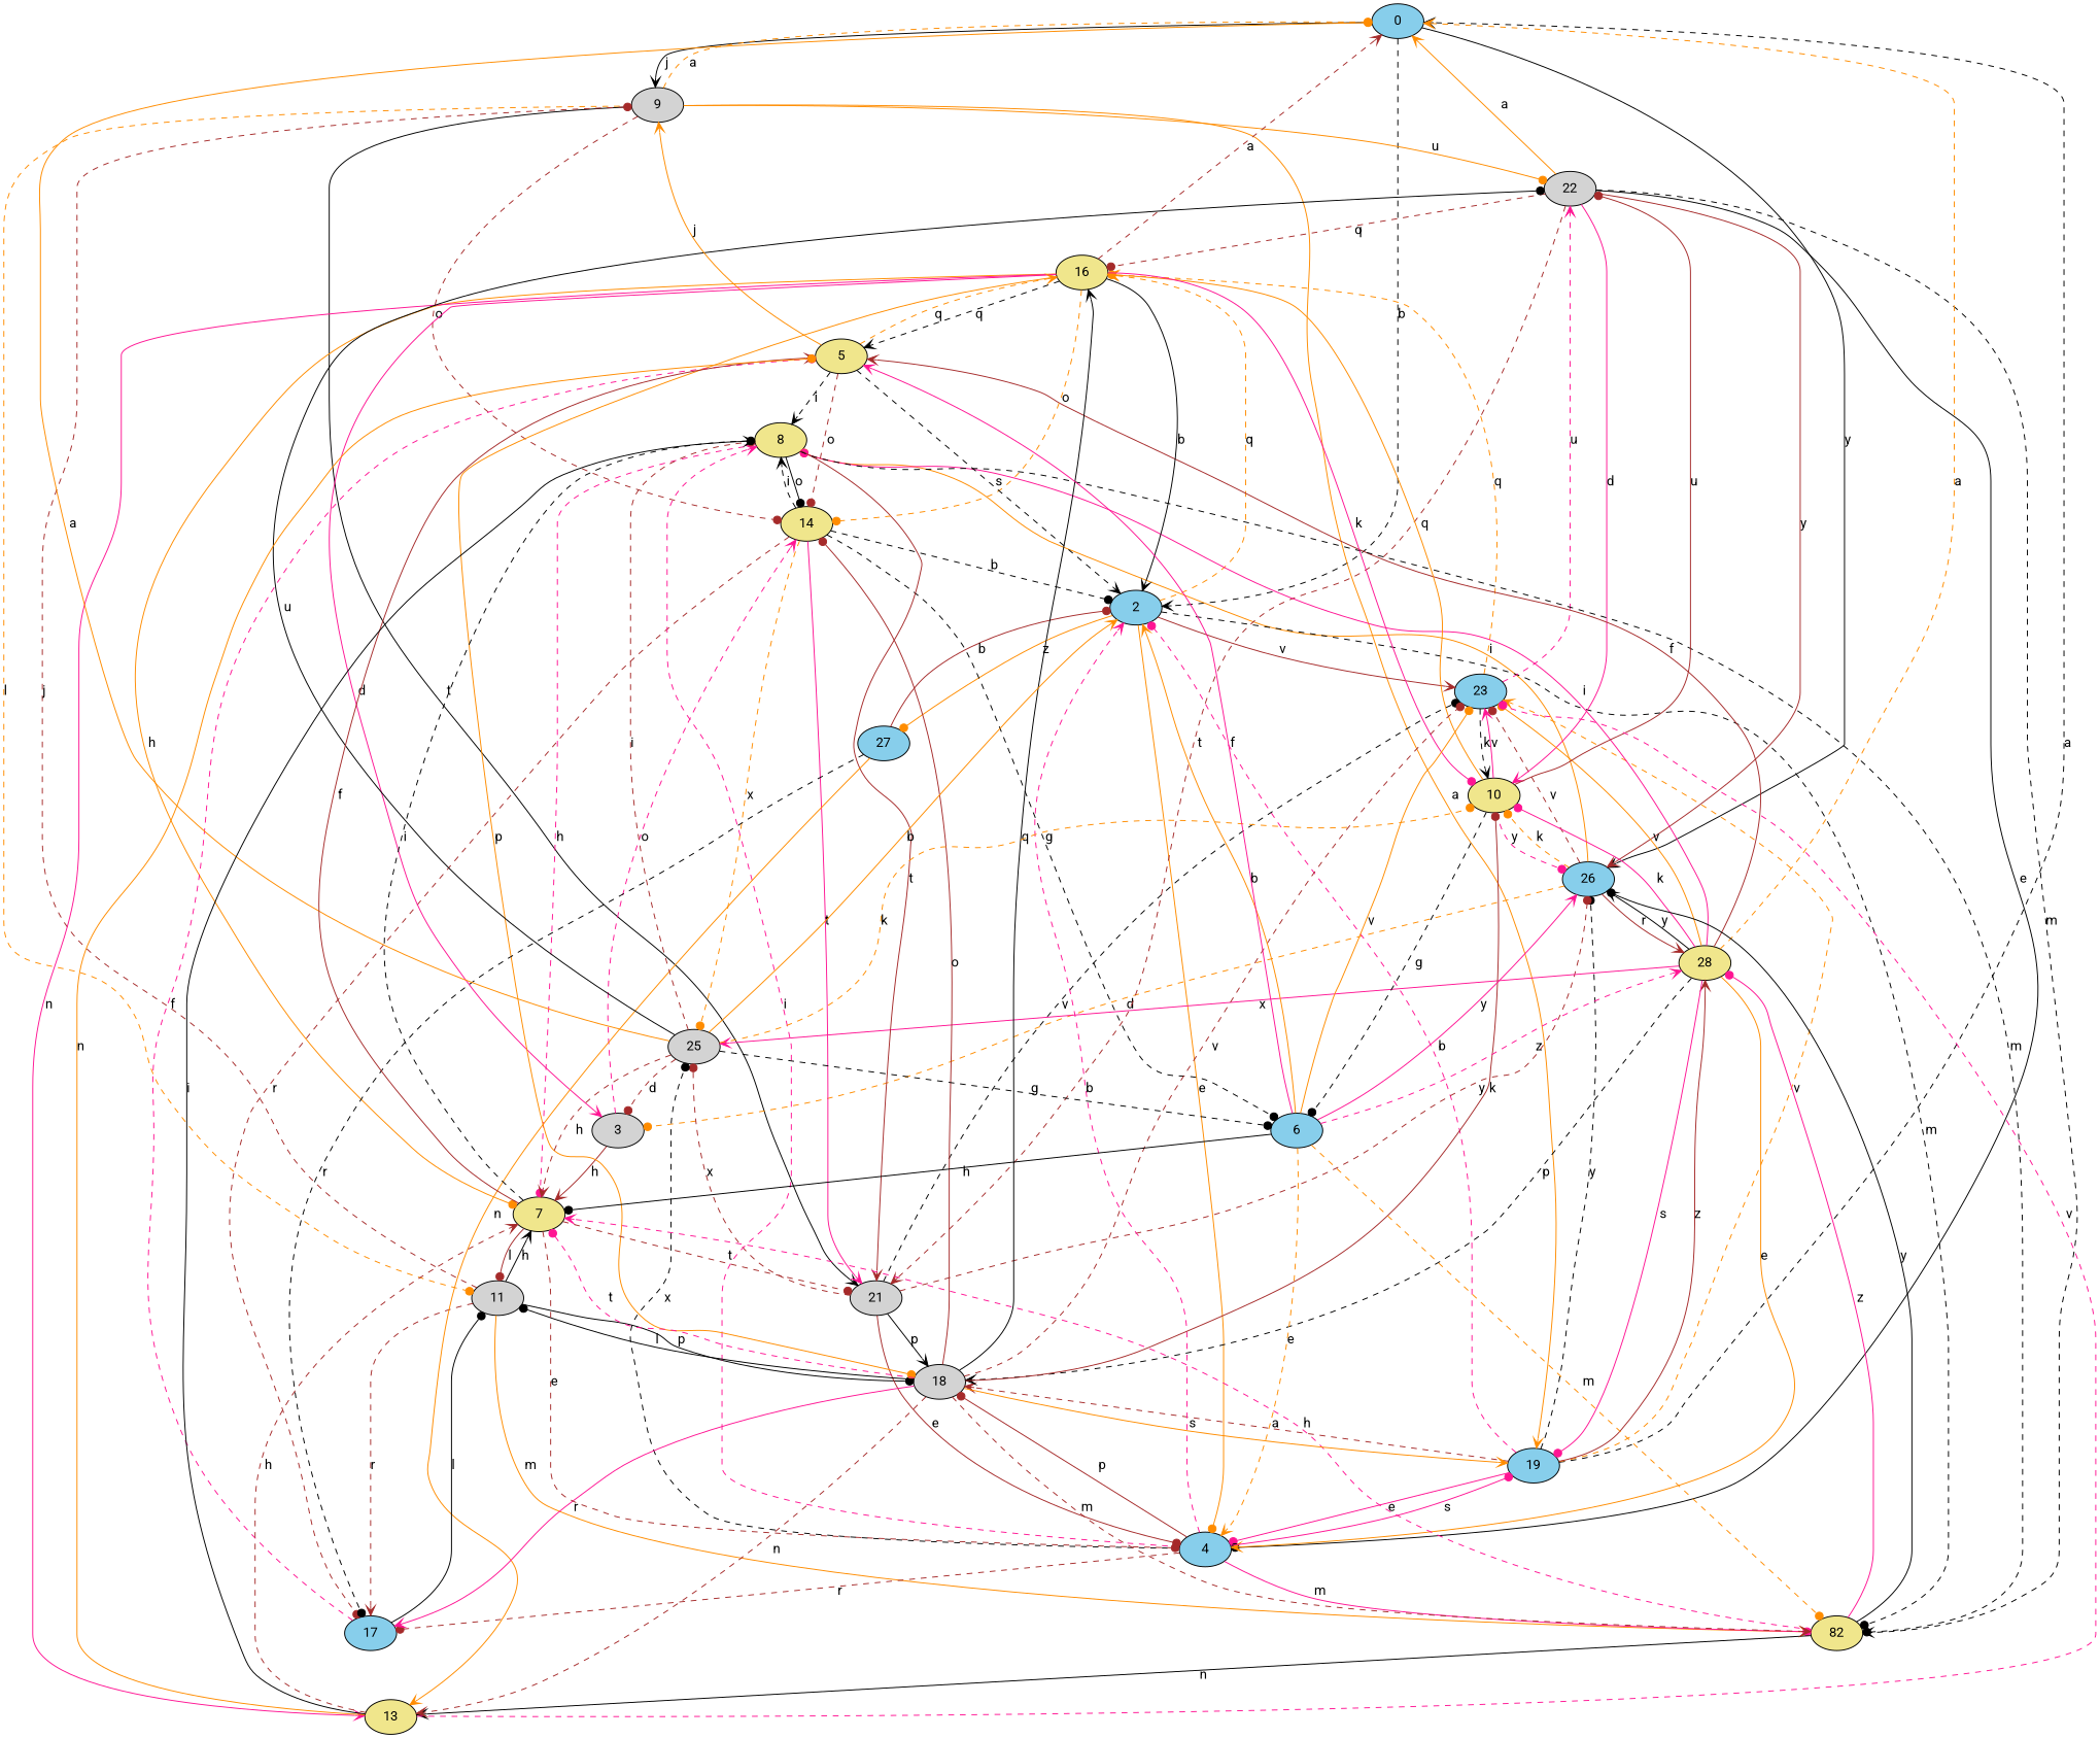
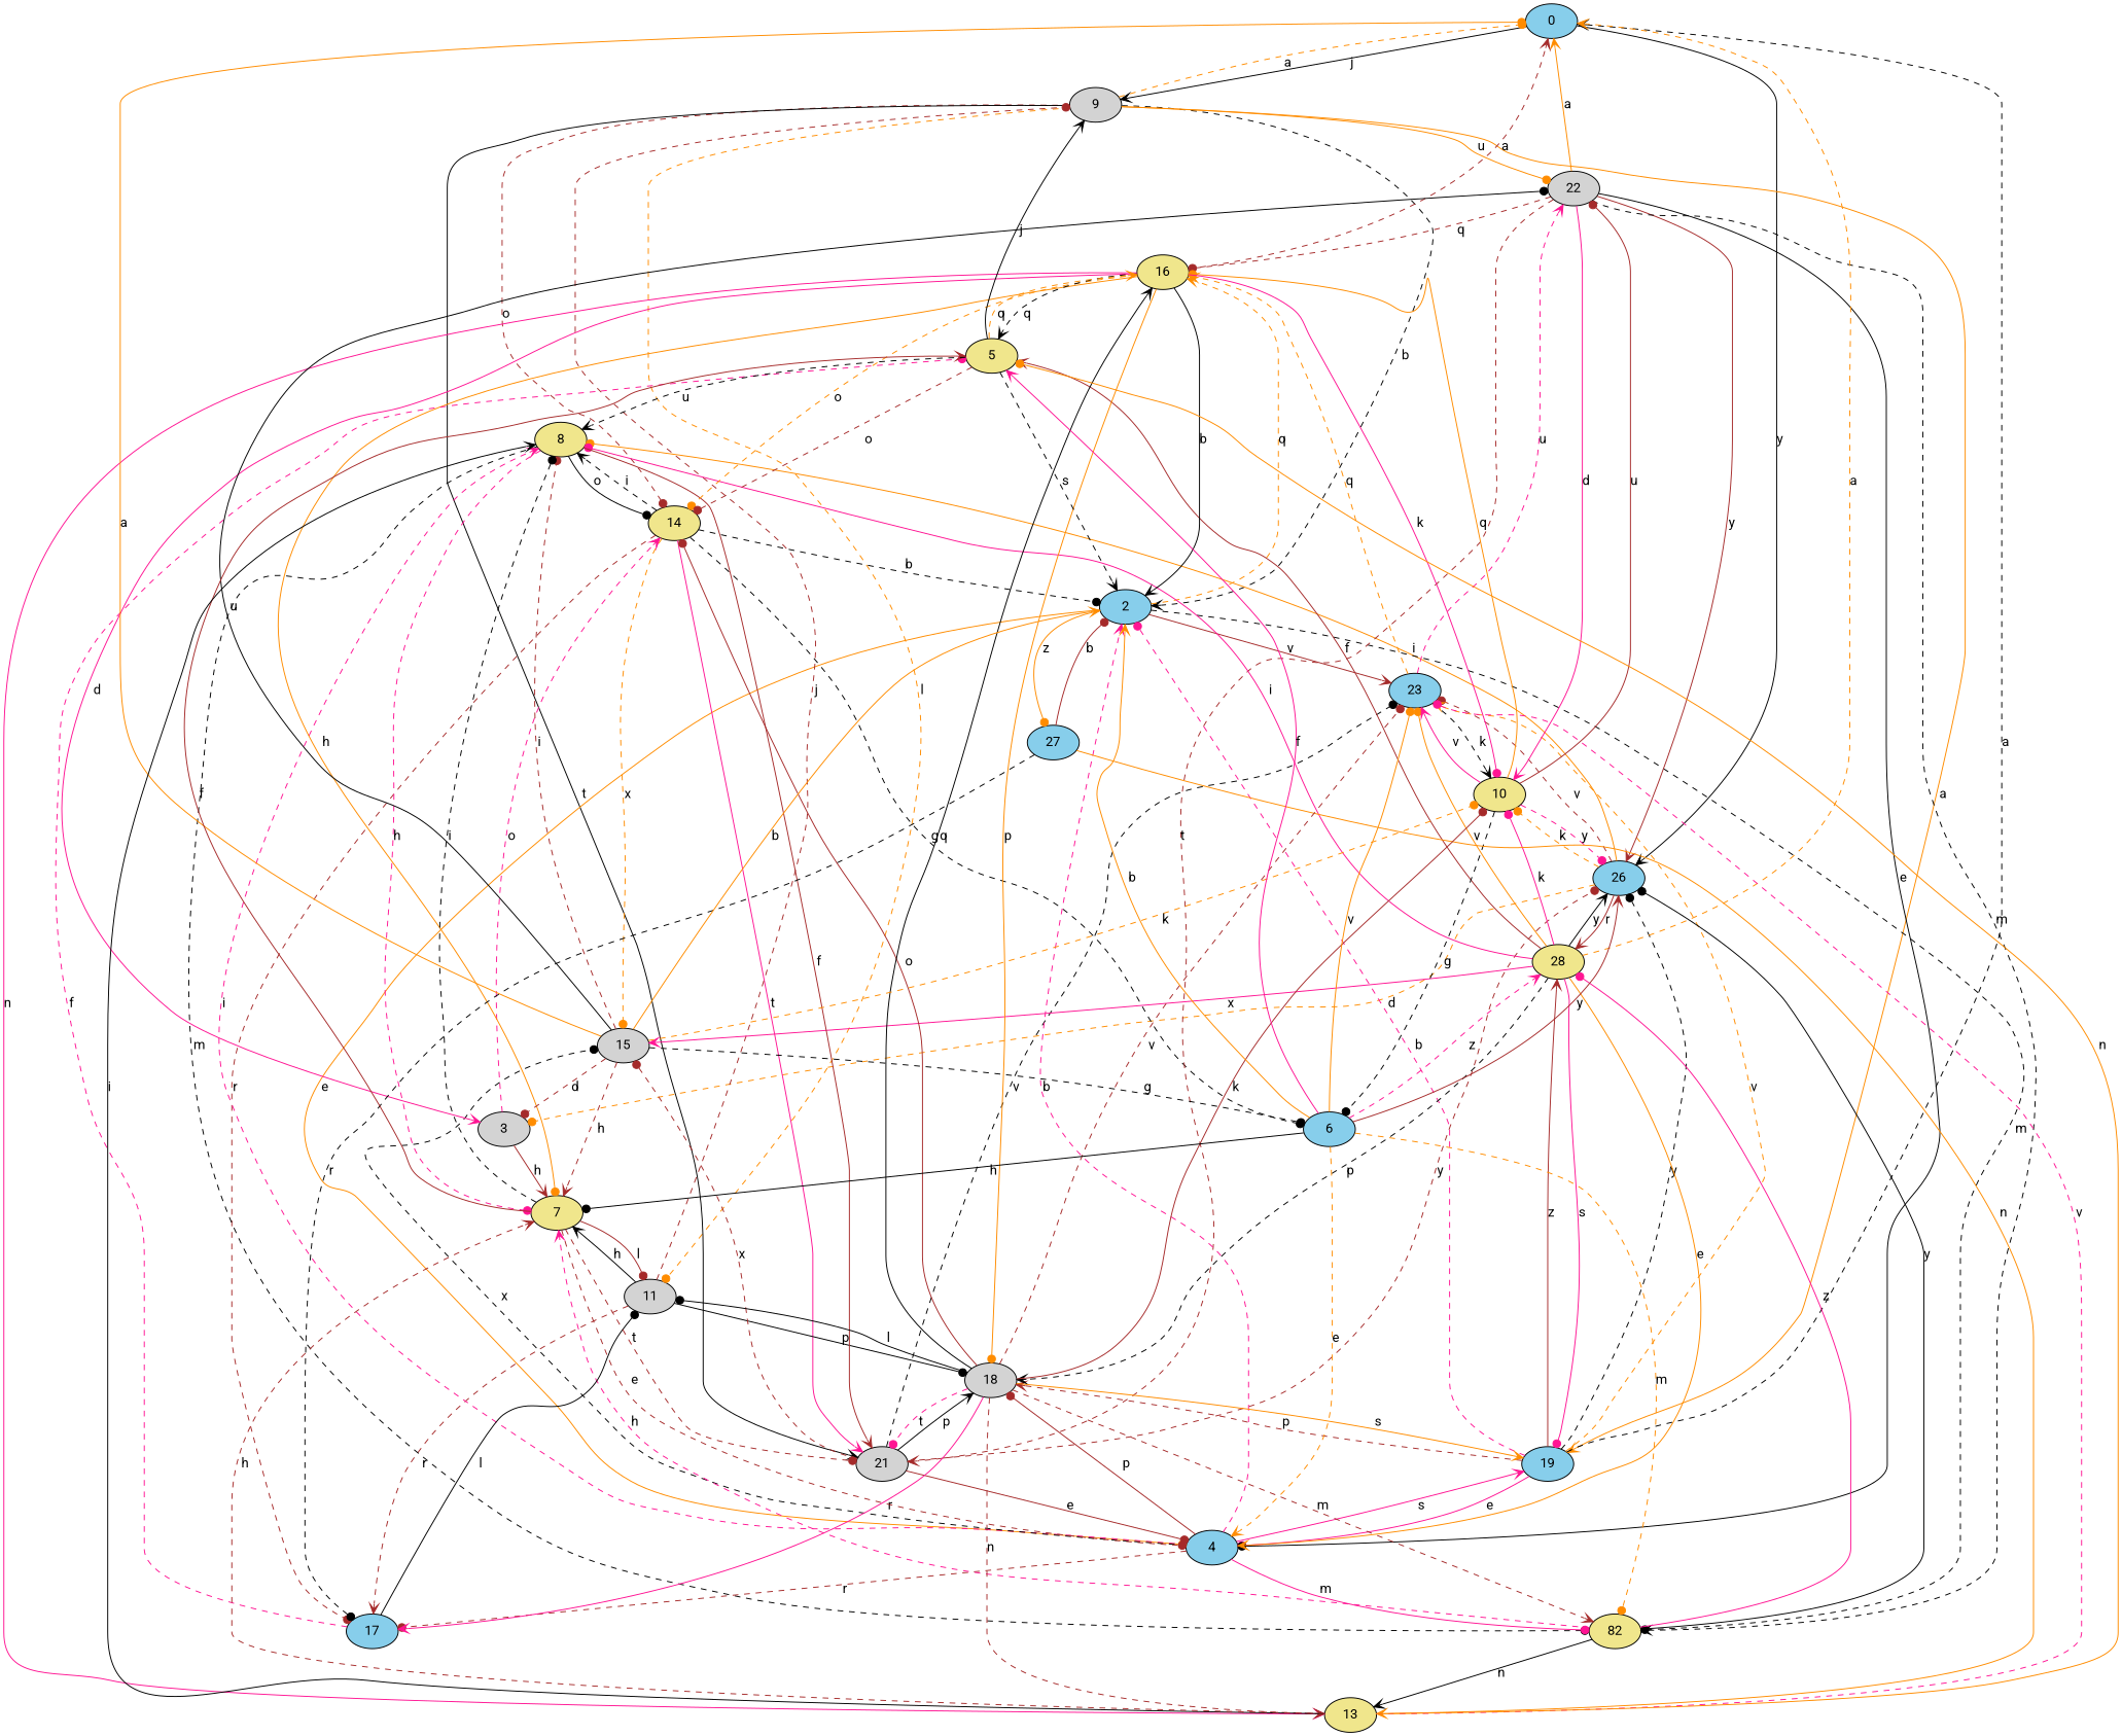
  strict digraph {
    fontname=Roboto
    node [fillcolor=skyblue fontname=Roboto style=filled]
    edge [arrowhead=dot color=black fontname=Roboto style=solid]
    0
    9 [fillcolor=lightgrey]
    26
    2
    14 [fillcolor=khaki]
    19
    11 [fillcolor=lightgrey]
    21 [fillcolor=lightgrey]
    22 [fillcolor=lightgrey]
    23
    3 [fillcolor=lightgrey]
    28 [fillcolor=khaki]
    8 [fillcolor=khaki]
    10 [fillcolor=khaki]
    4
    n16 [fillcolor=khaki label=82]
    16 [fillcolor=khaki]
    27
    n19 [fillcolor=lightgrey label=18]
    17
-   25 [fillcolor=lightgrey]
+   25 [fillcolor=lightgrey label=15]
    7 [fillcolor=khaki]
    13 [fillcolor=khaki]
    5 [fillcolor=khaki]
    6
    0 -> 9 [arrowhead=vee label=j]
    0 -> 26 [arrowhead=vee label=y]
    9 -> 0 [color=darkorange label=a style=dashed]
-   0 -> 2 [arrowhead=vee label=b style=dashed]
+   9 -> 2 [arrowhead=vee label=b style=dashed]
    9 -> 14 [color=brown label=o style=dashed]
    9 -> 19 [arrowhead=vee color=darkorange label=a]
    9 -> 11 [color=darkorange label=l style=dashed]
    9 -> 21 [arrowhead=vee label=t]
    9 -> 22 [color=darkorange label=u]
    26 -> 23 [color=brown label=v style=dashed]
    26 -> 3 [color=darkorange label=d style=dashed]
    26 -> 28 [arrowhead=vee color=brown label=r]
    26 -> 8 [color=darkorange label=i]
    26 -> 10 [color=darkorange label=k style=dashed]
    2 -> 23 [arrowhead=vee color=brown label=v]
    2 -> 4 [color=darkorange label=e]
    2 -> n16 [label=m style=dashed]
    2 -> 16 [arrowhead=vee color=darkorange label=q style=dashed]
    2 -> 27 [color=darkorange label=z]
    14 -> 2 [label=b style=dashed]
    14 -> 21 [arrowhead=vee color=deeppink label=t]
    14 -> 8 [arrowhead=vee label=i style=dashed]
    14 -> 17 [color=brown label=r style=dashed]
    14 -> 25 [color=darkorange label=x style=dashed]
    14 -> 6 [label=g style=dashed]
    19 -> 0 [arrowhead=vee label=a style=dashed]
    19 -> 26 [label=y style=dashed]
    19 -> 2 [color=deeppink label=b style=dashed]
    19 -> 23 [arrowhead=vee color=darkorange label=v style=dashed]
    19 -> 28 [arrowhead=vee color=brown label=z]
    19 -> 4 [color=deeppink label=e]
-   19 -> n19 [arrowhead=vee color=brown label=a style=dashed]
+   19 -> n19 [arrowhead=vee color=brown label=p style=dashed]
    11 -> 9 [color=brown label=j style=dashed]
-   11 -> n16 [arrowhead=vee color=darkorange label=m]
    11 -> n19 [label=p]
    11 -> 17 [arrowhead=vee color=brown label=r style=dashed]
    11 -> 7 [arrowhead=vee label=h]
    21 -> 26 [color=brown label=y style=dashed]
    21 -> 23 [label=v style=dashed]
    21 -> 4 [color=brown label=e]
    21 -> n19 [arrowhead=vee label=p]
    21 -> 25 [color=brown label=x style=dashed]
    22 -> 0 [arrowhead=vee color=darkorange label=a]
    22 -> 26 [arrowhead=vee color=brown label=y]
    22 -> 21 [arrowhead=vee color=brown label=t style=dashed]
    22 -> 10 [arrowhead=vee color=deeppink label=d]
    22 -> 4 [label=e]
    22 -> n16 [arrowhead=vee label=m style=dashed]
    22 -> 16 [color=brown label=q style=dashed]
    23 -> 22 [arrowhead=vee color=deeppink label=u style=dashed]
    23 -> 10 [arrowhead=vee label=k style=dashed]
    23 -> 16 [arrowhead=vee color=darkorange label=q style=dashed]
    3 -> 14 [arrowhead=vee color=deeppink label=o style=dashed]
    3 -> 7 [arrowhead=vee color=brown label=h]
    28 -> 0 [arrowhead=vee color=darkorange label=a style=dashed]
    28 -> 26 [arrowhead=vee label=y]
    28 -> 19 [color=deeppink label=s]
    28 -> 23 [color=darkorange label=v]
    28 -> 8 [color=deeppink label=i]
    28 -> 10 [color=deeppink label=k]
    28 -> 4 [arrowhead=vee color=darkorange label=e]
    28 -> n19 [arrowhead=vee label=p style=dashed]
    28 -> 25 [arrowhead=vee color=deeppink label=x]
    28 -> 5 [arrowhead=vee color=brown label=f]
    8 -> 14 [label=o]
-   8 -> 21 [arrowhead=vee color=brown label=t]
+   8 -> 21 [arrowhead=vee color=brown label=f]
    8 -> n16 [label=m style=dashed]
    8 -> 7 [color=deeppink label=h style=dashed]
    10 -> 26 [color=deeppink label=y style=dashed]
    10 -> 22 [color=brown label=u]
    10 -> 23 [arrowhead=vee color=deeppink label=v]
    10 -> 16 [color=darkorange label=q]
    10 -> 6 [label=g style=dashed]
    4 -> 2 [arrowhead=vee color=deeppink label=b style=dashed]
-   4 -> 19 [color=deeppink label=s]
+   4 -> 19 [arrowhead=vee color=deeppink label=s]
    4 -> 8 [arrowhead=vee color=deeppink label=i style=dashed]
    4 -> n16 [color=deeppink label=m]
    4 -> n19 [color=brown label=p]
    4 -> 17 [color=brown label=r style=dashed]
    4 -> 25 [label=x style=dashed]
    n16 -> 26 [label=y]
    n16 -> 28 [color=deeppink label=z]
    n16 -> 7 [arrowhead=vee color=deeppink label=h style=dashed]
    n16 -> 13 [arrowhead=vee label=n]
    16 -> 0 [arrowhead=vee color=brown label=a style=dashed]
    16 -> 2 [arrowhead=vee label=b]
    16 -> 14 [color=darkorange label=o style=dashed]
    16 -> 3 [arrowhead=vee color=deeppink label=d]
    16 -> 10 [color=deeppink label=k]
    16 -> n19 [color=darkorange label=p]
    16 -> 7 [color=darkorange label=h]
    16 -> 13 [arrowhead=vee color=deeppink label=n]
    16 -> 5 [arrowhead=vee label=q style=dashed]
    27 -> 2 [color=brown label=b]
    27 -> 17 [label=r style=dashed]
    27 -> 13 [arrowhead=vee color=darkorange label=n]
    n19 -> 14 [color=brown label=o]
    n19 -> 19 [arrowhead=vee color=darkorange label=s]
    n19 -> 11 [label=l]
-   n19 -> 7 [color=deeppink label=t style=dashed]
+   n19 -> 21 [color=deeppink label=t style=dashed]
    n19 -> 23 [color=brown label=v style=dashed]
    n19 -> 10 [color=brown label=k]
    n19 -> n16 [arrowhead=vee color=brown label=m style=dashed]
    n19 -> 16 [arrowhead=vee label=q]
    n19 -> 17 [arrowhead=vee color=deeppink label=r]
    n19 -> 13 [arrowhead=vee color=brown label=n style=dashed]
    17 -> 11 [label=l]
    17 -> 5 [color=deeppink label=f style=dashed]
    25 -> 0 [color=darkorange label=a]
    25 -> 2 [arrowhead=vee color=darkorange label=b]
    25 -> 22 [label=u]
    25 -> 3 [color=brown label=d style=dashed]
    25 -> 8 [color=brown label=i style=dashed]
    25 -> 10 [color=darkorange label=k style=dashed]
    25 -> 7 [arrowhead=vee color=brown label=h style=dashed]
    25 -> 6 [label=g style=dashed]
    7 -> 11 [color=brown label=l]
    7 -> 21 [color=brown label=t style=dashed]
    7 -> 8 [label=i style=dashed]
    7 -> 4 [color=brown label=e style=dashed]
    7 -> 5 [arrowhead=vee color=brown label=f]
    13 -> 23 [color=deeppink label=v style=dashed]
    13 -> 8 [arrowhead=vee label=i]
    13 -> 7 [arrowhead=vee color=brown label=h style=dashed]
    13 -> 5 [color=darkorange label=n]
-   5 -> 9 [arrowhead=vee color=darkorange label=j]
+   5 -> 9 [arrowhead=vee label=j]
    5 -> 2 [arrowhead=vee label=s style=dashed]
    5 -> 14 [color=brown label=o style=dashed]
-   5 -> 8 [arrowhead=vee label=i style=dashed]
+   5 -> 8 [arrowhead=vee label=u style=dashed]
    5 -> 16 [arrowhead=vee color=darkorange label=q style=dashed]
-   6 -> 26 [arrowhead=vee color=deeppink label=y]
+   6 -> 26 [arrowhead=vee color=brown label=y]
    6 -> 2 [arrowhead=vee color=darkorange label=b]
    6 -> 23 [color=darkorange label=v]
    6 -> 28 [arrowhead=vee color=deeppink label=z style=dashed]
    6 -> 4 [arrowhead=vee color=darkorange label=e style=dashed]
    6 -> n16 [color=darkorange label=m style=dashed]
    6 -> 7 [label=h]
    6 -> 5 [arrowhead=vee color=deeppink label=f]
  }
